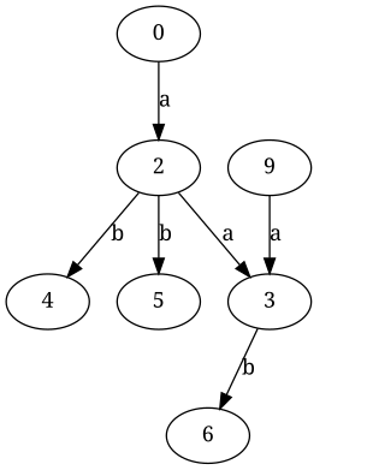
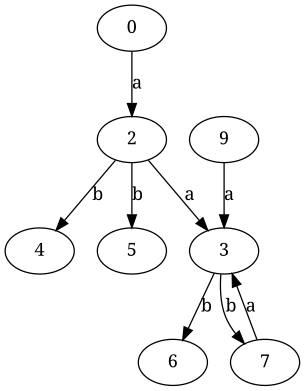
  strict digraph {
    fontname="Noto Serif"
    node [fontname="Noto Serif"]
    edge [fontname="Noto Serif"]
    0
    2
    3
    4
    5
    6
+   7
    n8 [label=9]
    0 -> 2 [label=a]
    2 -> 3 [label=a]
    2 -> 4 [label=b]
    2 -> 5 [label=b]
    3 -> 6 [label=b]
+   3 -> 7 [label=b]
+   7 -> 3 [label=a]
    n8 -> 3 [label=a]
  }
